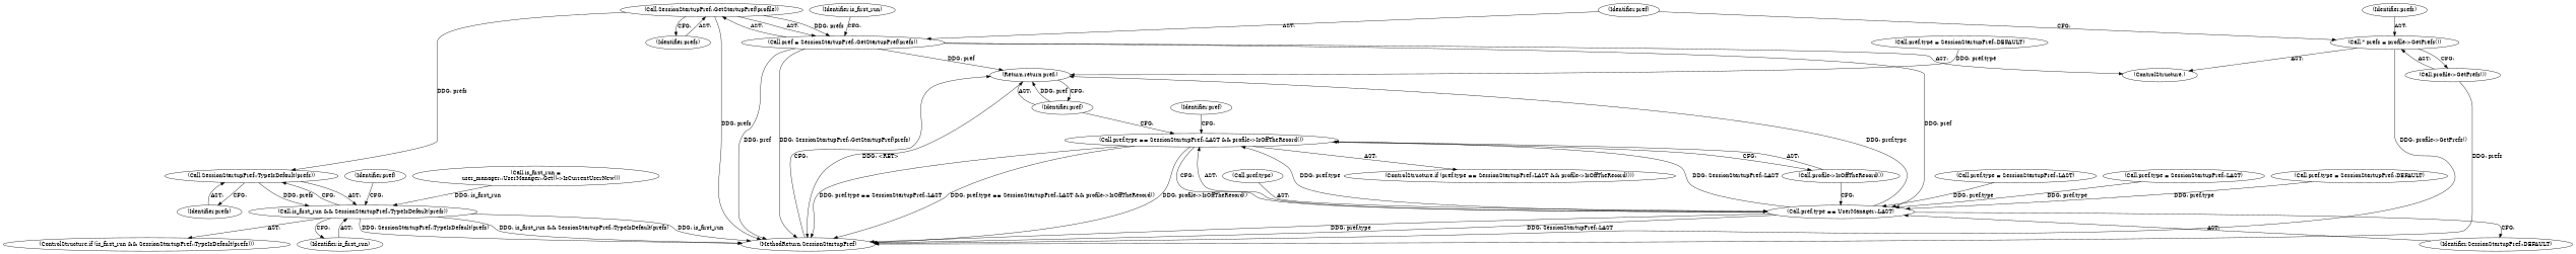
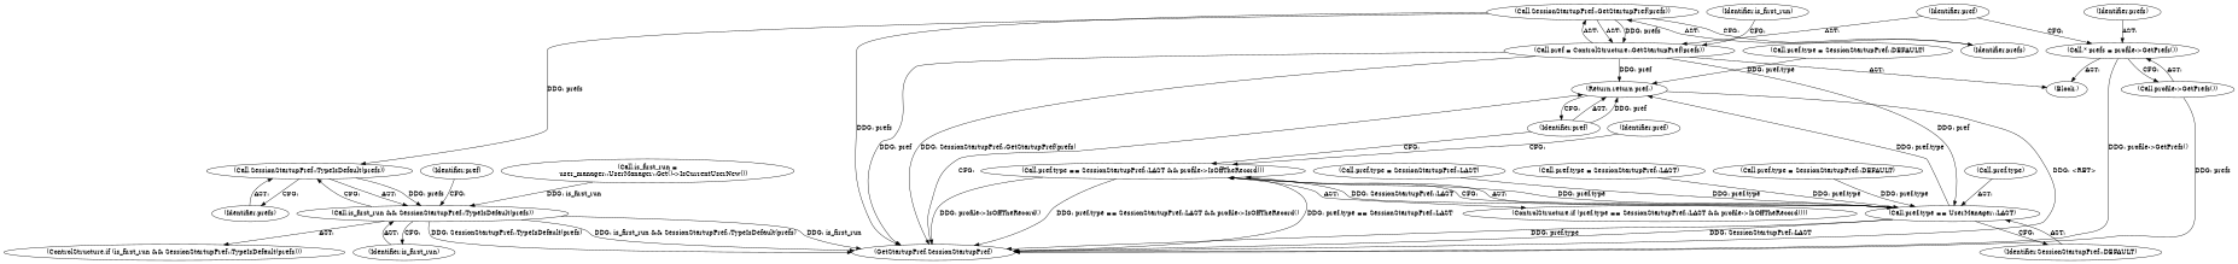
  digraph {
-   n1 [label="(Call,SessionStartupPref::GetStartupPref(profile))"]
-   n2 [label="(Call,pref = SessionStartupPref::GetStartupPref(prefs))"]
+   n1 [label="(Call,SessionStartupPref::GetStartupPref(prefs))"]
+   n2 [label="(Call,pref = ControlStructure::GetStartupPref(prefs))"]
    n3 [label="(Call,SessionStartupPref::TypeIsDefault(prefs))"]
-   n4 [label="(MethodReturn,SessionStartupPref)"]
+   n4 [label="(GetStartupPref,SessionStartupPref)"]
    n5 [label="(Identifier,prefs)"]
-   n6 [label="(ControlStructure,)"]
+   n6 [label="(Block,)"]
    n7 [label="(Call,pref.type == UserManager::LAST)"]
    n8 [label="(Return,return pref;)"]
    n9 [label="(Call,is_first_run && SessionStartupPref::TypeIsDefault(prefs))"]
    n10 [label="(Identifier,prefs)"]
    n11 [label="(Call,* prefs = profile->GetPrefs())"]
    n12 [label="(Call,profile->GetPrefs())"]
    n13 [label="(Call,pref.type == SessionStartupPref::LAST && profile->IsOffTheRecord())"]
    n14 [label="(Identifier,SessionStartupPref::DEFAULT)"]
    n15 [label="(Identifier,pref)"]
-   n16 [label="(Call,profile->IsOffTheRecord())"]
    n17 [label="(ControlStructure,if (pref.type == SessionStartupPref::LAST && profile->IsOffTheRecord()))"]
    n18 [label="(ControlStructure,if (is_first_run && SessionStartupPref::TypeIsDefault(prefs)))"]
    n19 [label="(Identifier,is_first_run)"]
    n20 [label="(Identifier,is_first_run)"]
    n21 [label="(Call,pref.type)"]
    n22 [label="(Call,pref.type = SessionStartupPref::DEFAULT)"]
    n23 [label="(Identifier,pref)"]
    n24 [label="(Identifier,prefs)"]
    n25 [label="(Identifier,pref)"]
    n26 [label="(Call,pref.type = SessionStartupPref::LAST)"]
    n27 [label="(Identifier,pref)"]
    n28 [label="(Call,is_first_run =\n      user_manager::UserManager::Get()->IsCurrentUserNew())"]
    n29 [label="(Call,pref.type = SessionStartupPref::LAST)"]
    n30 [label="(Call,pref.type = SessionStartupPref::DEFAULT)"]
    n1 -> n2 [label="AST: "]
    n1 -> n2 [label="DDG: prefs"]
    n1 -> n3 [label="DDG: prefs"]
    n1 -> n4 [label="DDG: prefs"]
    n1 -> n5 [label="CFG: "]
    n2 -> n1 [label="AST: "]
    n2 -> n4 [label="DDG: pref"]
    n2 -> n4 [label="DDG: SessionStartupPref::GetStartupPref(prefs)"]
    n2 -> n6 [label="AST: "]
    n2 -> n7 [label="DDG: pref"]
    n2 -> n8 [label="DDG: pref"]
    n3 -> n9 [label="AST: "]
    n3 -> n9 [label="DDG: prefs"]
    n3 -> n10 [label="CFG: "]
    n4 -> n8 [label="CFG: "]
    n5 -> n1 [label="AST: "]
    n7 -> n4 [label="DDG: SessionStartupPref::LAST"]
    n7 -> n4 [label="DDG: pref.type"]
    n7 -> n8 [label="DDG: pref.type"]
    n7 -> n13 [label="AST: "]
    n7 -> n13 [label="DDG: pref.type"]
    n7 -> n13 [label="DDG: SessionStartupPref::LAST"]
    n7 -> n14 [label="CFG: "]
    n8 -> n4 [label="DDG: <RET>"]
    n8 -> n15 [label="CFG: "]
    n9 -> n3 [label="CFG: "]
    n9 -> n4 [label="DDG: is_first_run && SessionStartupPref::TypeIsDefault(prefs)"]
    n9 -> n4 [label="DDG: is_first_run"]
    n9 -> n4 [label="DDG: SessionStartupPref::TypeIsDefault(prefs)"]
    n9 -> n18 [label="AST: "]
    n9 -> n19 [label="CFG: "]
    n10 -> n3 [label="AST: "]
    n11 -> n4 [label="DDG: profile->GetPrefs()"]
    n11 -> n6 [label="AST: "]
    n11 -> n12 [label="CFG: "]
    n12 -> n4 [label="DDG: prefs"]
    n12 -> n11 [label="AST: "]
    n13 -> n4 [label="DDG: profile->IsOffTheRecord()"]
    n13 -> n4 [label="DDG: pref.type == SessionStartupPref::LAST && profile->IsOffTheRecord()"]
    n13 -> n4 [label="DDG: pref.type == SessionStartupPref::LAST"]
    n13 -> n7 [label="CFG: "]
-   n13 -> n16 [label="CFG: "]
    n13 -> n17 [label="AST: "]
    n14 -> n7 [label="AST: "]
    n15 -> n8 [label="AST: "]
    n15 -> n8 [label="DDG: pref"]
    n15 -> n13 [label="CFG: "]
-   n16 -> n7 [label="CFG: "]
-   n16 -> n13 [label="AST: "]
    n19 -> n9 [label="AST: "]
    n20 -> n2 [label="CFG: "]
    n21 -> n7 [label="AST: "]
    n22 -> n8 [label="DDG: pref.type"]
    n23 -> n2 [label="AST: "]
    n23 -> n11 [label="CFG: "]
    n24 -> n11 [label="AST: "]
    n25 -> n13 [label="CFG: "]
    n26 -> n7 [label="DDG: pref.type"]
    n27 -> n9 [label="CFG: "]
    n28 -> n9 [label="DDG: is_first_run"]
    n29 -> n7 [label="DDG: pref.type"]
    n30 -> n7 [label="DDG: pref.type"]
  }
